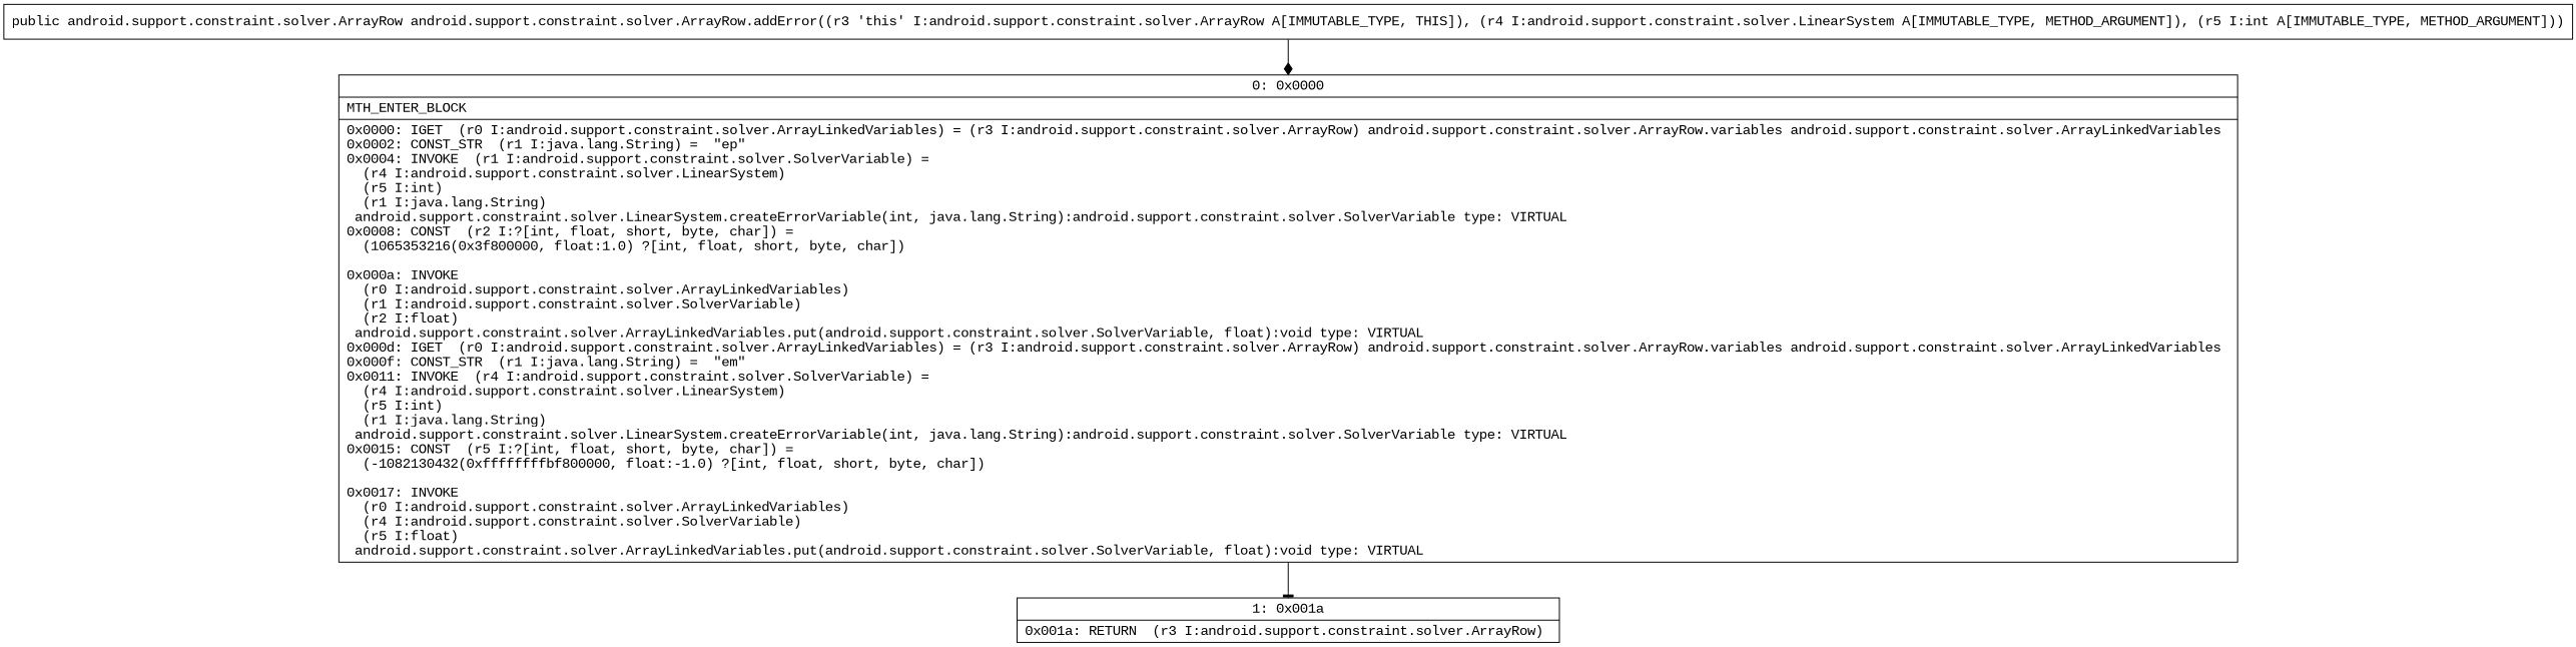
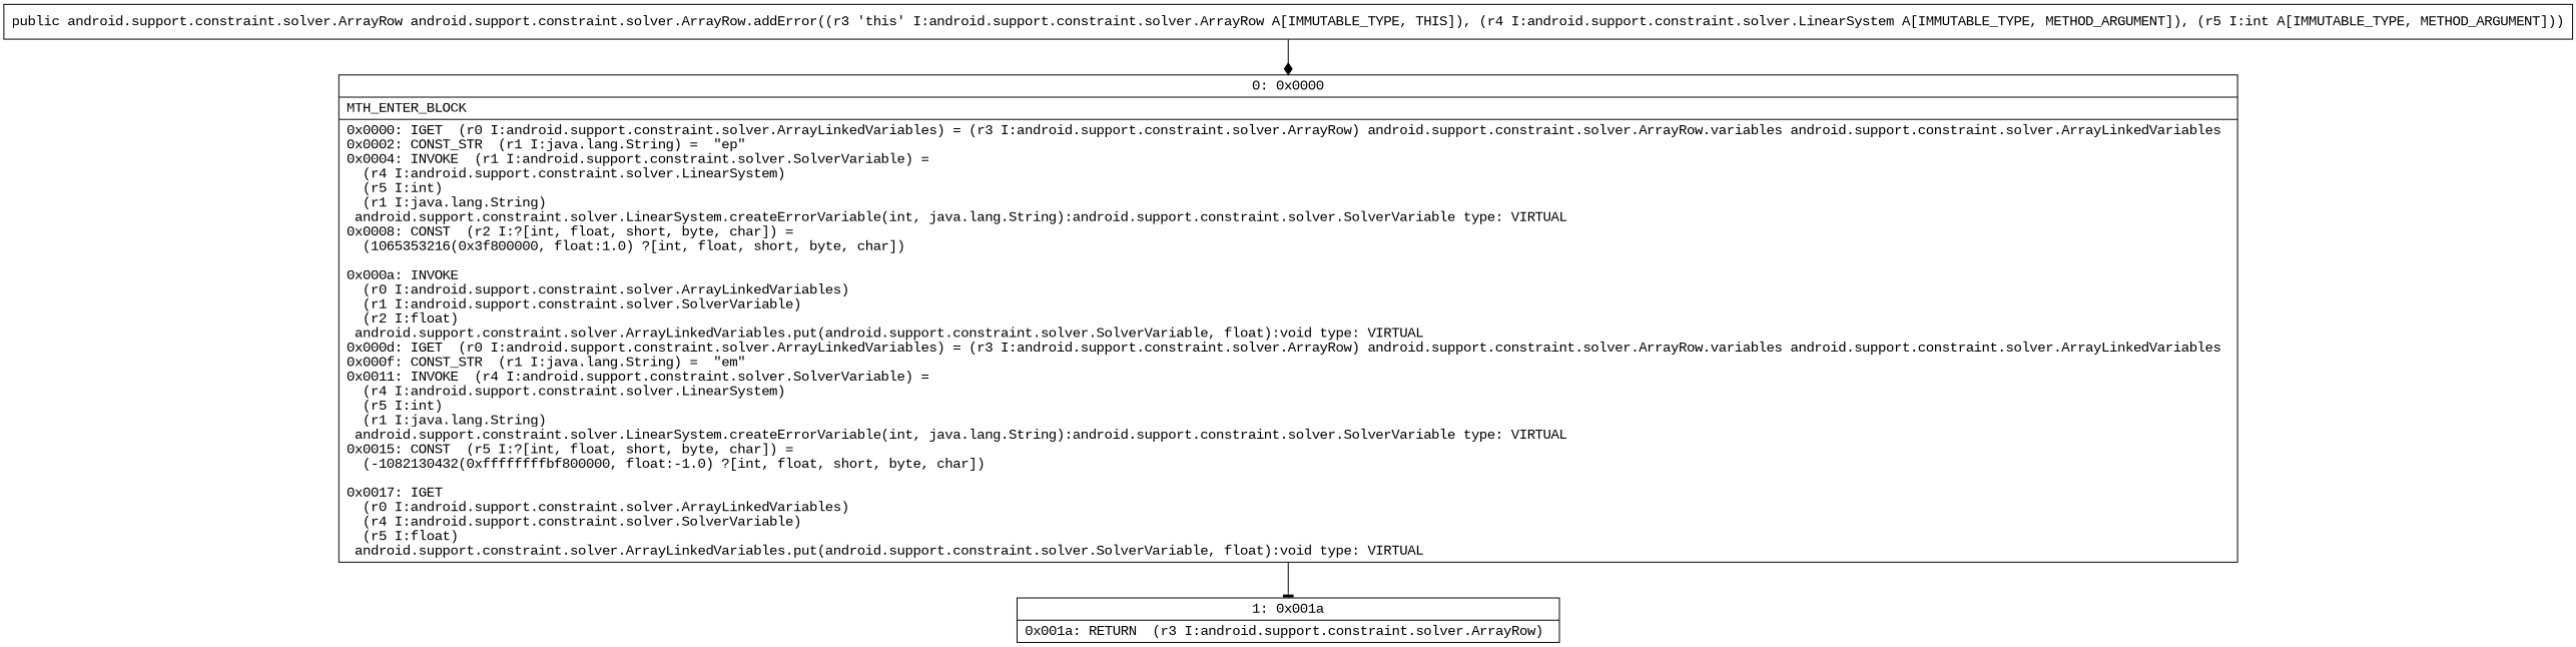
  digraph {
    fontname="Liberation Mono"
    node [shape=record fontname="Liberation Mono"]
    edge [fontname="Liberation Mono"]
-   n1 [label="{0\:\ 0x0000|MTH_ENTER_BLOCK\l|0x0000: IGET  (r0 I:android.support.constraint.solver.ArrayLinkedVariables) = (r3 I:android.support.constraint.solver.ArrayRow) android.support.constraint.solver.ArrayRow.variables android.support.constraint.solver.ArrayLinkedVariables \l0x0002: CONST_STR  (r1 I:java.lang.String) =  \"ep\" \l0x0004: INVOKE  (r1 I:android.support.constraint.solver.SolverVariable) = \l  (r4 I:android.support.constraint.solver.LinearSystem)\l  (r5 I:int)\l  (r1 I:java.lang.String)\l android.support.constraint.solver.LinearSystem.createErrorVariable(int, java.lang.String):android.support.constraint.solver.SolverVariable type: VIRTUAL \l0x0008: CONST  (r2 I:?[int, float, short, byte, char]) = \l  (1065353216(0x3f800000, float:1.0) ?[int, float, short, byte, char])\l \l0x000a: INVOKE  \l  (r0 I:android.support.constraint.solver.ArrayLinkedVariables)\l  (r1 I:android.support.constraint.solver.SolverVariable)\l  (r2 I:float)\l android.support.constraint.solver.ArrayLinkedVariables.put(android.support.constraint.solver.SolverVariable, float):void type: VIRTUAL \l0x000d: IGET  (r0 I:android.support.constraint.solver.ArrayLinkedVariables) = (r3 I:android.support.constraint.solver.ArrayRow) android.support.constraint.solver.ArrayRow.variables android.support.constraint.solver.ArrayLinkedVariables \l0x000f: CONST_STR  (r1 I:java.lang.String) =  \"em\" \l0x0011: INVOKE  (r4 I:android.support.constraint.solver.SolverVariable) = \l  (r4 I:android.support.constraint.solver.LinearSystem)\l  (r5 I:int)\l  (r1 I:java.lang.String)\l android.support.constraint.solver.LinearSystem.createErrorVariable(int, java.lang.String):android.support.constraint.solver.SolverVariable type: VIRTUAL \l0x0015: CONST  (r5 I:?[int, float, short, byte, char]) = \l  (\-1082130432(0xffffffffbf800000, float:\-1.0) ?[int, float, short, byte, char])\l \l0x0017: INVOKE  \l  (r0 I:android.support.constraint.solver.ArrayLinkedVariables)\l  (r4 I:android.support.constraint.solver.SolverVariable)\l  (r5 I:float)\l android.support.constraint.solver.ArrayLinkedVariables.put(android.support.constraint.solver.SolverVariable, float):void type: VIRTUAL \l}"]
+   n1 [label="{0\:\ 0x0000|MTH_ENTER_BLOCK\l|0x0000: IGET  (r0 I:android.support.constraint.solver.ArrayLinkedVariables) = (r3 I:android.support.constraint.solver.ArrayRow) android.support.constraint.solver.ArrayRow.variables android.support.constraint.solver.ArrayLinkedVariables \l0x0002: CONST_STR  (r1 I:java.lang.String) =  \"ep\" \l0x0004: INVOKE  (r1 I:android.support.constraint.solver.SolverVariable) = \l  (r4 I:android.support.constraint.solver.LinearSystem)\l  (r5 I:int)\l  (r1 I:java.lang.String)\l android.support.constraint.solver.LinearSystem.createErrorVariable(int, java.lang.String):android.support.constraint.solver.SolverVariable type: VIRTUAL \l0x0008: CONST  (r2 I:?[int, float, short, byte, char]) = \l  (1065353216(0x3f800000, float:1.0) ?[int, float, short, byte, char])\l \l0x000a: INVOKE  \l  (r0 I:android.support.constraint.solver.ArrayLinkedVariables)\l  (r1 I:android.support.constraint.solver.SolverVariable)\l  (r2 I:float)\l android.support.constraint.solver.ArrayLinkedVariables.put(android.support.constraint.solver.SolverVariable, float):void type: VIRTUAL \l0x000d: IGET  (r0 I:android.support.constraint.solver.ArrayLinkedVariables) = (r3 I:android.support.constraint.solver.ArrayRow) android.support.constraint.solver.ArrayRow.variables android.support.constraint.solver.ArrayLinkedVariables \l0x000f: CONST_STR  (r1 I:java.lang.String) =  \"em\" \l0x0011: INVOKE  (r4 I:android.support.constraint.solver.SolverVariable) = \l  (r4 I:android.support.constraint.solver.LinearSystem)\l  (r5 I:int)\l  (r1 I:java.lang.String)\l android.support.constraint.solver.LinearSystem.createErrorVariable(int, java.lang.String):android.support.constraint.solver.SolverVariable type: VIRTUAL \l0x0015: CONST  (r5 I:?[int, float, short, byte, char]) = \l  (\-1082130432(0xffffffffbf800000, float:\-1.0) ?[int, float, short, byte, char])\l \l0x0017: IGET  \l  (r0 I:android.support.constraint.solver.ArrayLinkedVariables)\l  (r4 I:android.support.constraint.solver.SolverVariable)\l  (r5 I:float)\l android.support.constraint.solver.ArrayLinkedVariables.put(android.support.constraint.solver.SolverVariable, float):void type: VIRTUAL \l}"]
    n2 [label="{1\:\ 0x001a|0x001a: RETURN  (r3 I:android.support.constraint.solver.ArrayRow) \l}"]
    n3 [label="{public android.support.constraint.solver.ArrayRow android.support.constraint.solver.ArrayRow.addError((r3 'this' I:android.support.constraint.solver.ArrayRow A[IMMUTABLE_TYPE, THIS]), (r4 I:android.support.constraint.solver.LinearSystem A[IMMUTABLE_TYPE, METHOD_ARGUMENT]), (r5 I:int A[IMMUTABLE_TYPE, METHOD_ARGUMENT])) }"]
    n1 -> n2 [arrowhead=tee]
    n3 -> n1 [arrowhead=diamond]
  }
